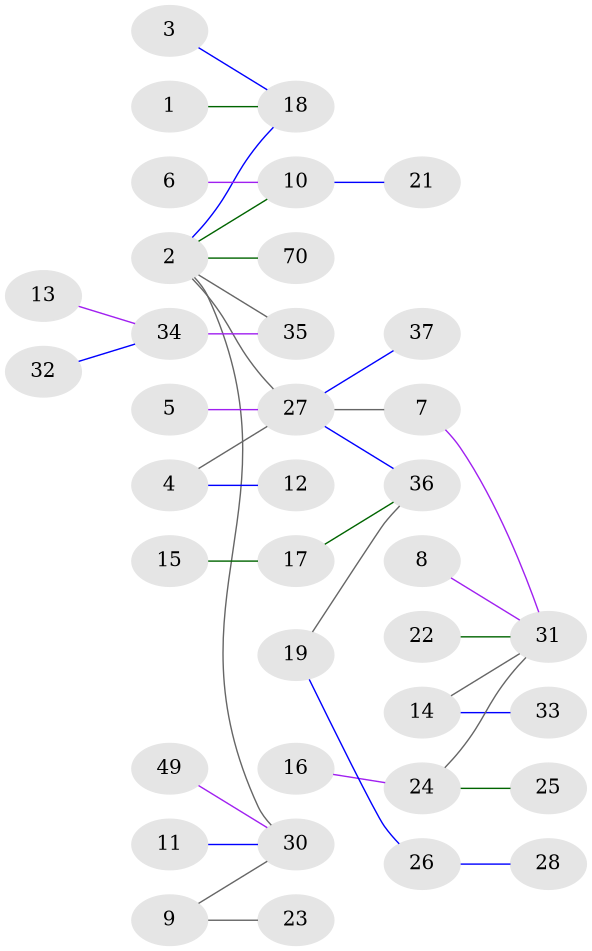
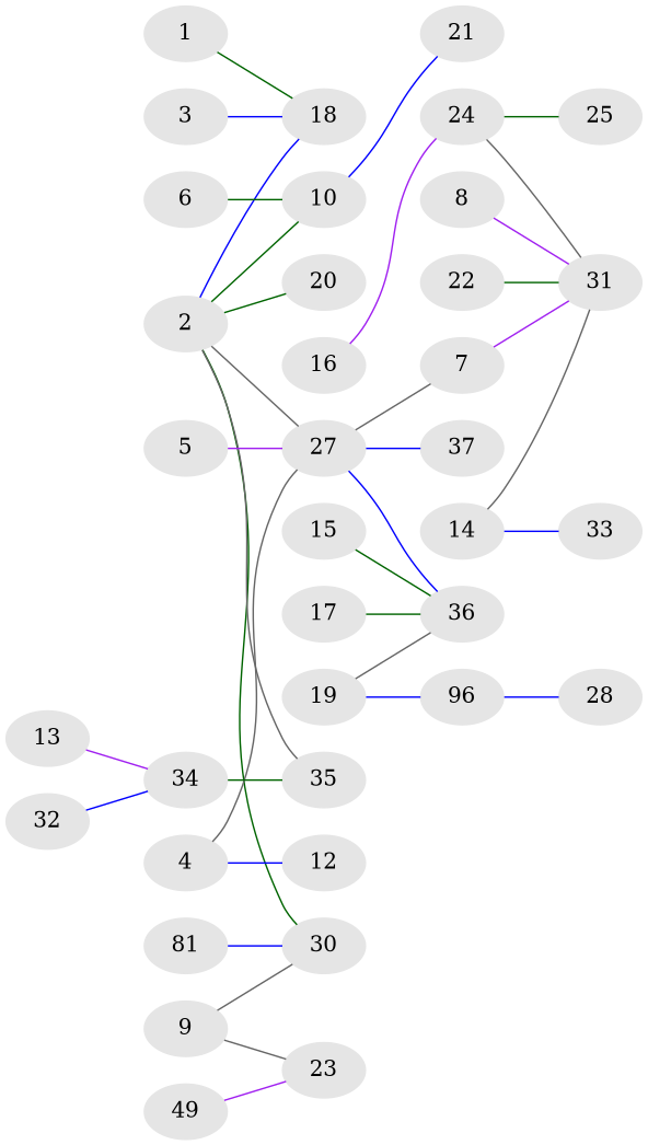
  graph {
    rankdir=LR
    node [color=gray90 style=filled]
    edge [color=blue weight=1.0]
    1
    18
    2
    10
-   20 [label=70]
+   20
    27
    30
    35
    21
    7
    36
    37
    3
    4
    12
    5
    6
    31
    8
    9
    23
-   11
+   11 [label=81]
    13
    34
    14
    33
    15
-   26
+   26 [label=96]
    28
    16
    24
    25
    17
    19
    22
    n36 [label=49]
    32
    1 -- 18 [color=darkgreen]
    2 -- 18
    2 -- 10 [color=darkgreen]
    2 -- 20 [color=darkgreen]
    2 -- 27 [color=gray40]
-   2 -- 30 [color=gray40]
+   2 -- 30 [color=darkgreen]
    2 -- 35 [color=gray40]
    10 -- 21
    27 -- 7 [color=gray40]
    27 -- 36
    27 -- 37
    7 -- 31 [color=purple]
    3 -- 18
    4 -- 27 [color=gray40]
    4 -- 12
    5 -- 27 [color=purple]
-   6 -- 10 [color=purple]
+   6 -- 10 [color=darkgreen]
    8 -- 31 [color=purple]
    9 -- 30 [color=gray40]
    9 -- 23 [color=gray40]
    11 -- 30
    13 -- 34 [color=purple]
-   34 -- 35 [color=purple]
+   34 -- 35 [color=darkgreen]
    14 -- 31 [color=gray40]
    14 -- 33
-   15 -- 17 [color=darkgreen]
+   15 -- 36 [color=darkgreen]
    26 -- 28
    16 -- 24 [color=purple]
    24 -- 31 [color=gray40]
    24 -- 25 [color=darkgreen]
    17 -- 36 [color=darkgreen]
    19 -- 36 [color=gray40]
    19 -- 26
    22 -- 31 [color=darkgreen]
-   n36 -- 30 [color=purple]
+   n36 -- 23 [color=purple]
    32 -- 34
  }
